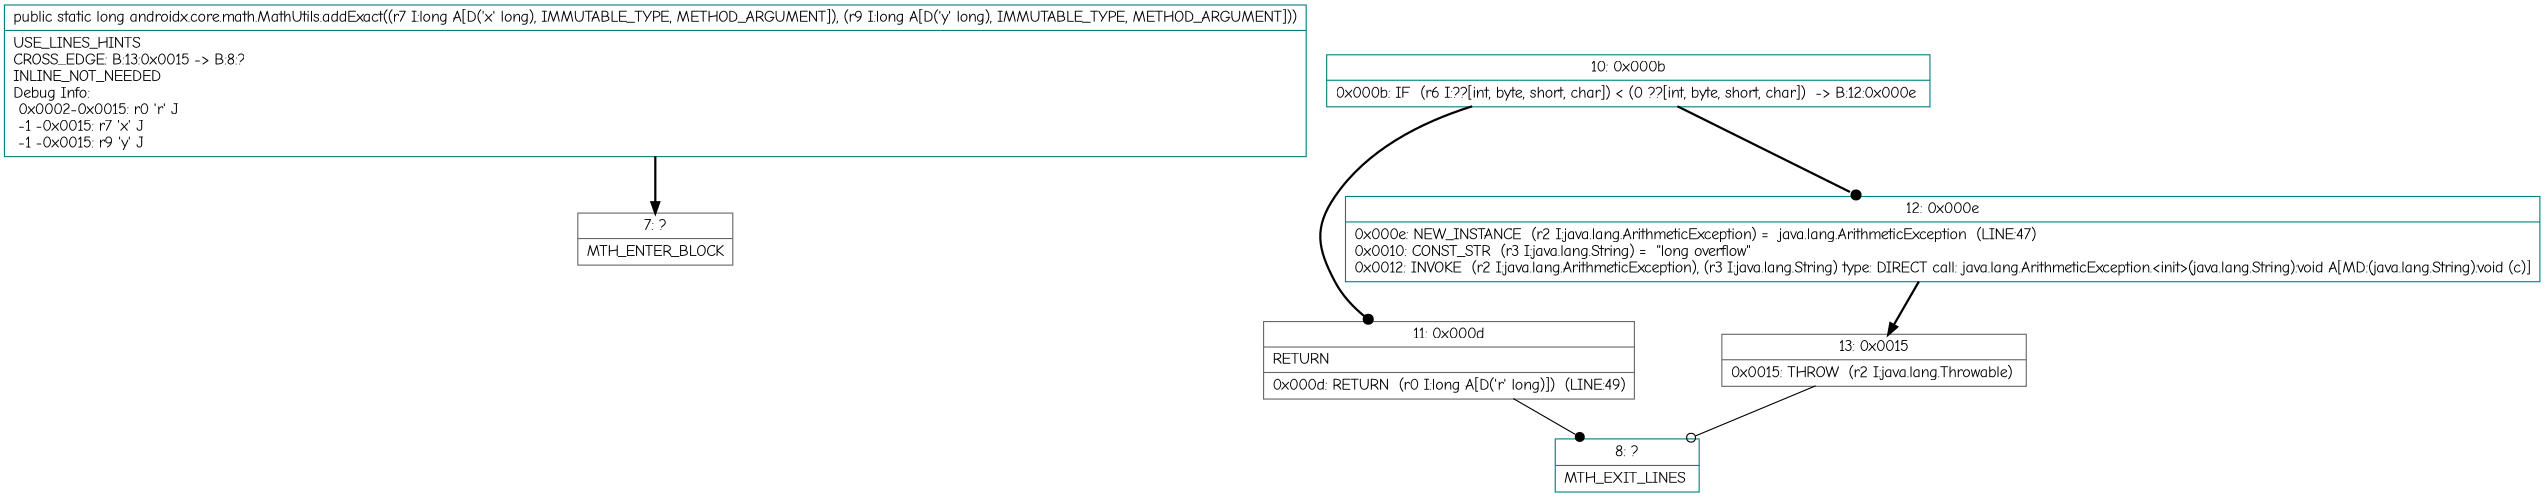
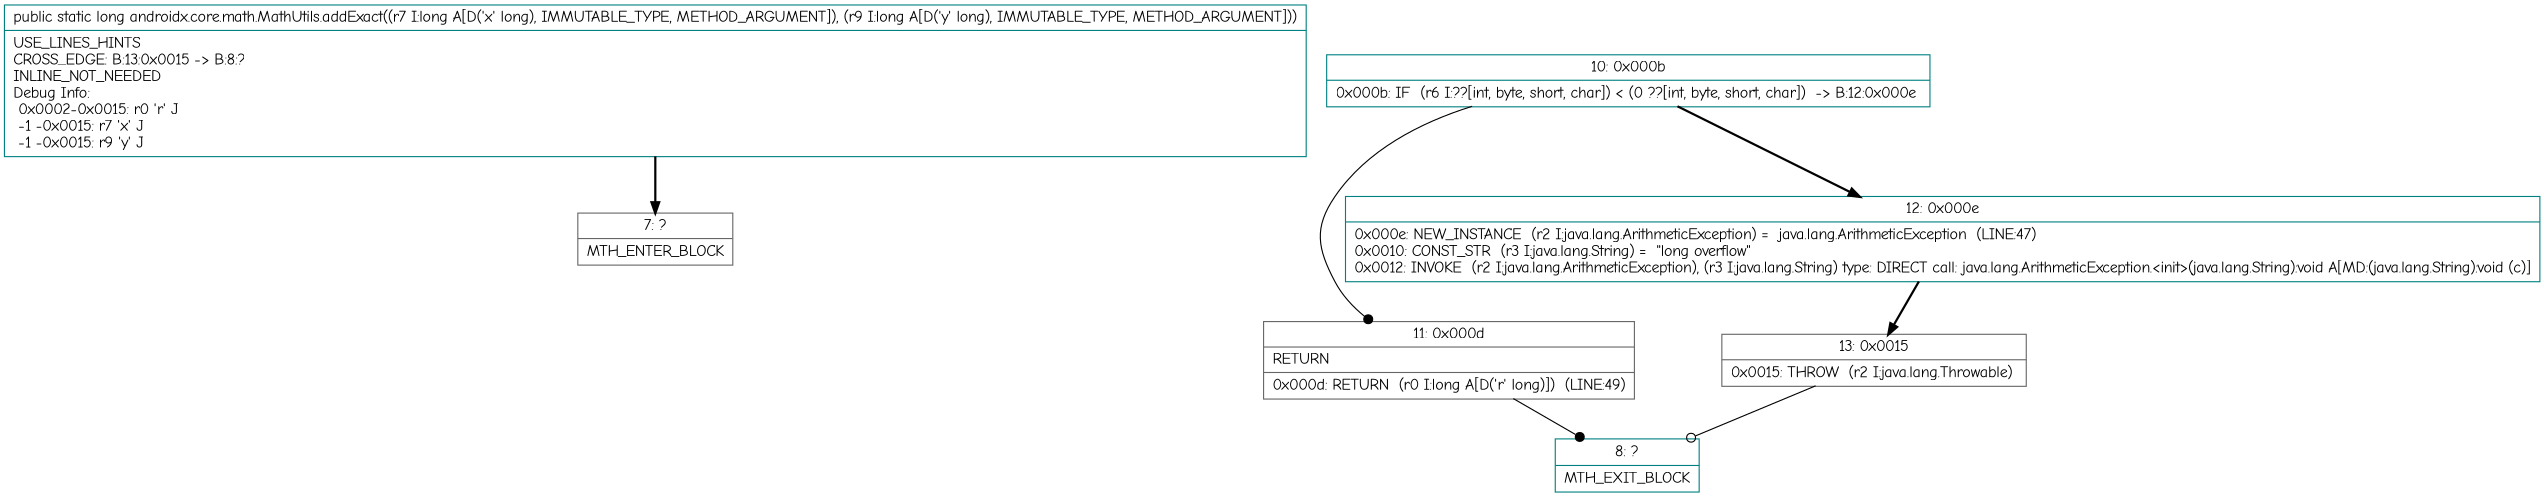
  digraph {
    fontname="Comic Neue"
    node [color=teal fontname="Comic Neue" shape=record]
    edge [arrowhead=normal fontname="Comic Neue" style=bold]
    n1 [color=gray40 label="{7\:\ ?|MTH_ENTER_BLOCK\l}"]
    n2 [label="{10\:\ 0x000b|0x000b: IF  (r6 I:??[int, byte, short, char]) \< (0 ??[int, byte, short, char])  \-\> B:12:0x000e \l}"]
    n3 [color=gray40 label="{11\:\ 0x000d|RETURN\l|0x000d: RETURN  (r0 I:long A[D('r' long)])  (LINE:49)\l}"]
    n4 [label="{12\:\ 0x000e|0x000e: NEW_INSTANCE  (r2 I:java.lang.ArithmeticException) =  java.lang.ArithmeticException  (LINE:47)\l0x0010: CONST_STR  (r3 I:java.lang.String) =  \"long overflow\" \l0x0012: INVOKE  (r2 I:java.lang.ArithmeticException), (r3 I:java.lang.String) type: DIRECT call: java.lang.ArithmeticException.\<init\>(java.lang.String):void A[MD:(java.lang.String):void (c)]\l}"]
-   n5 [label="{8\:\ ?|MTH_EXIT_LINES\l}"]
+   n5 [label="{8\:\ ?|MTH_EXIT_BLOCK\l}"]
    n6 [color=gray40 label="{13\:\ 0x0015|0x0015: THROW  (r2 I:java.lang.Throwable) \l}"]
    n7 [label="{public static long androidx.core.math.MathUtils.addExact((r7 I:long A[D('x' long), IMMUTABLE_TYPE, METHOD_ARGUMENT]), (r9 I:long A[D('y' long), IMMUTABLE_TYPE, METHOD_ARGUMENT]))  | USE_LINES_HINTS\lCROSS_EDGE: B:13:0x0015 \-\> B:8:?\lINLINE_NOT_NEEDED\lDebug Info:\l  0x0002\-0x0015: r0 'r' J\l  \-1 \-0x0015: r7 'x' J\l  \-1 \-0x0015: r9 'y' J\l}"]
-   n2 -> n3 [arrowhead=dot]
-   n2 -> n4 [arrowhead=dot]
+   n2 -> n3 [arrowhead=dot style=solid]
+   n2 -> n4
    n3 -> n5 [arrowhead=dot style=solid]
    n4 -> n6
    n6 -> n5 [arrowhead=odot style=solid]
    n7 -> n1
  }
